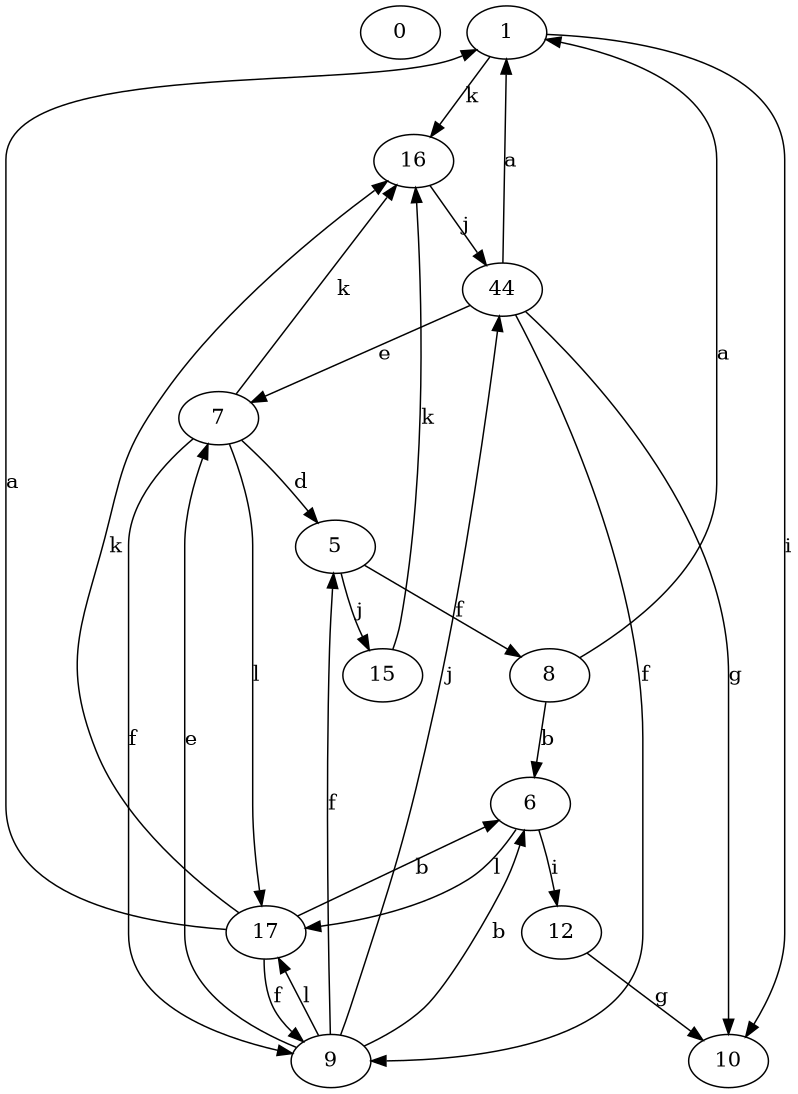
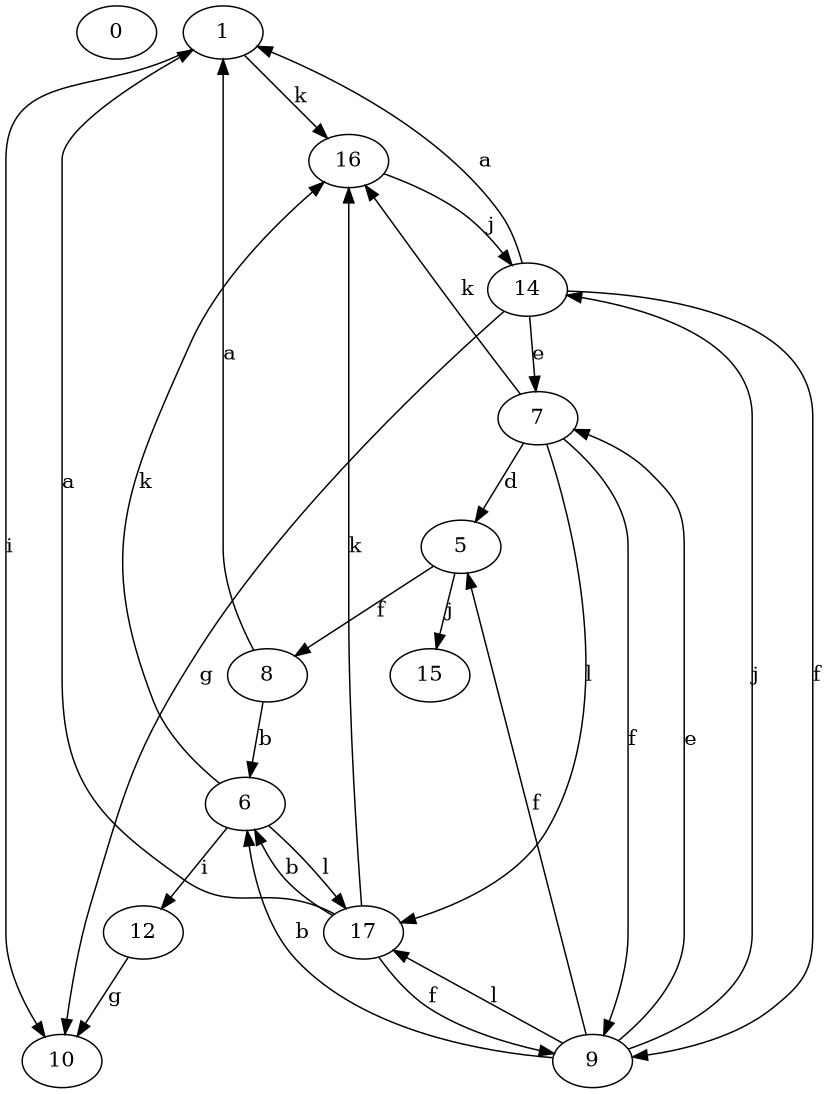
  strict digraph {
    0
    1
    10
    16
-   14 [label=44]
+   14
    n6 [label=6]
    12
    17
    9
    5
    8
    n12 [label=15]
    7
    1 -> 10 [label=i]
    1 -> 16 [label=k]
    16 -> 14 [label=j]
    14 -> 1 [label=a]
    14 -> 10 [label=g]
    14 -> 9 [label=f]
    14 -> 7 [label=e]
    n6 -> 12 [label=i]
    n6 -> 17 [label=l]
    12 -> 10 [label=g]
    17 -> 1 [label=a]
    17 -> 16 [label=k]
    17 -> n6 [label=b]
    17 -> 9 [label=f]
    9 -> 14 [label=j]
    9 -> n6 [label=b]
    9 -> 17 [label=l]
    9 -> 5 [label=f]
    9 -> 7 [label=e]
    5 -> 8 [label=f]
    5 -> n12 [label=j]
    8 -> 1 [label=a]
    8 -> n6 [label=b]
-   n12 -> 16 [label=k]
+   n6 -> 16 [label=k]
    7 -> 16 [label=k]
    7 -> 17 [label=l]
    7 -> 9 [label=f]
    7 -> 5 [label=d]
  }
